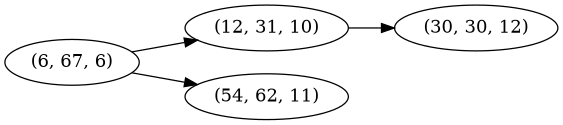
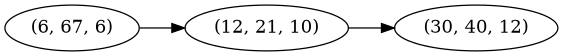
  digraph {
    rankdir=LR
    "(6, 67, 6)"
-   "(12, 21, 10)" [label="(12, 31, 10)"]
-   "(54, 62, 11)"
-   "(30, 40, 12)" [label="(30, 30, 12)"]
+   "(12, 21, 10)"
+   "(30, 40, 12)"
    "(6, 67, 6)" -> "(12, 21, 10)"
-   "(6, 67, 6)" -> "(54, 62, 11)"
    "(12, 21, 10)" -> "(30, 40, 12)"
  }
